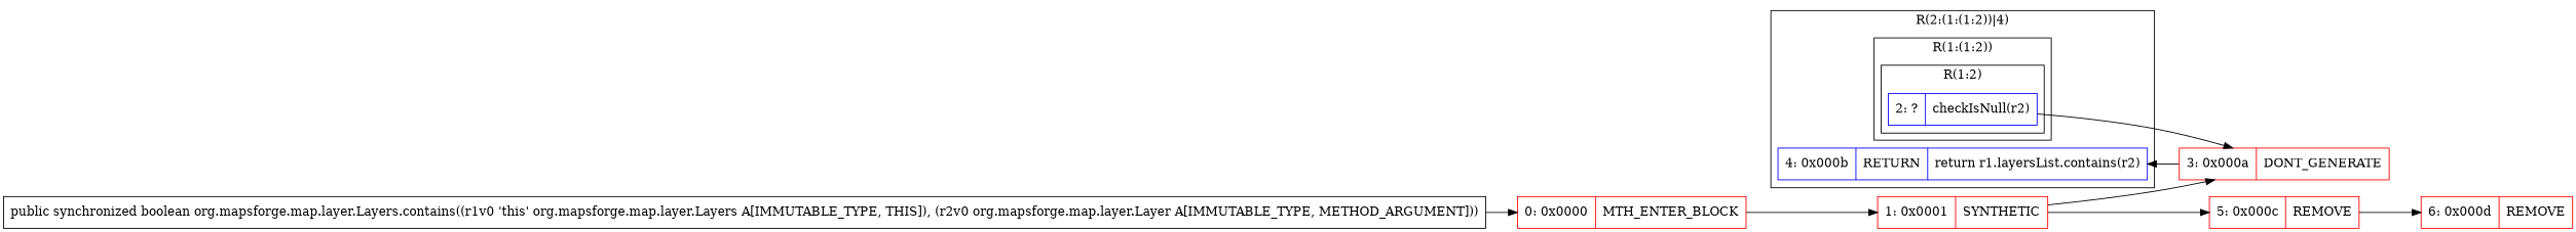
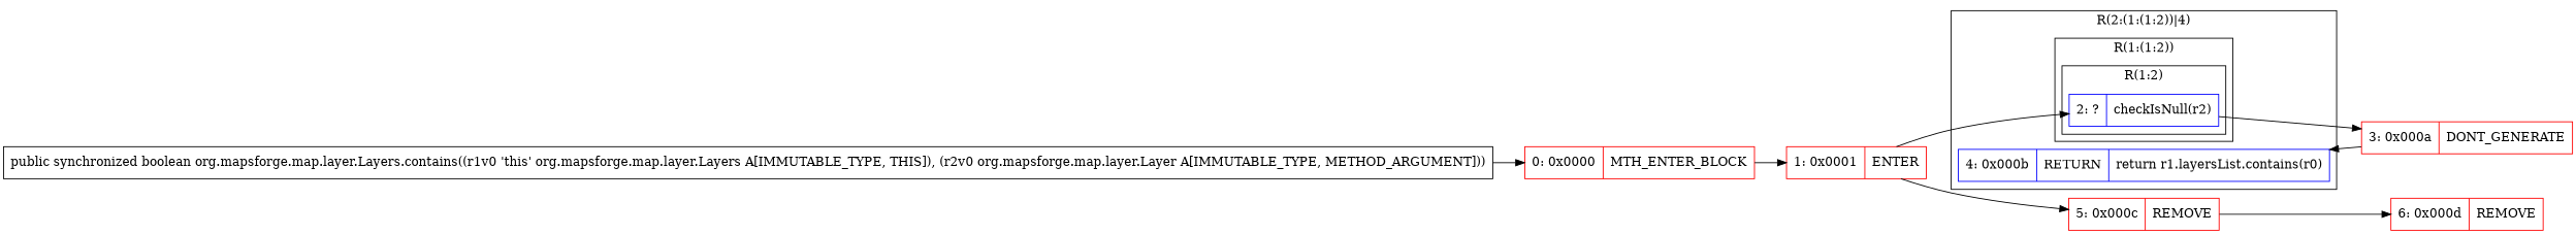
  digraph {
    rankdir=LR
    node [color=red shape=record]
    n1 [color=blue label="{2\:\ ?|checkIsNull(r2)\l}"]
-   n2 [color=blue label="{4\:\ 0x000b|RETURN\l|return r1.layersList.contains(r2)\l}"]
+   n2 [color=blue label="{4\:\ 0x000b|RETURN\l|return r1.layersList.contains(r0)\l}"]
    n3 [label="{3\:\ 0x000a|DONT_GENERATE\l}"]
    n4 [label="{0\:\ 0x0000|MTH_ENTER_BLOCK\l}"]
-   n5 [label="{1\:\ 0x0001|SYNTHETIC\l}"]
+   n5 [label="{1\:\ 0x0001|ENTER\l}"]
    n6 [label="{5\:\ 0x000c|REMOVE\l}"]
    n7 [label="{6\:\ 0x000d|REMOVE\l}"]
    n8 [label="{public synchronized boolean org.mapsforge.map.layer.Layers.contains((r1v0 'this' org.mapsforge.map.layer.Layers A[IMMUTABLE_TYPE, THIS]), (r2v0 org.mapsforge.map.layer.Layer A[IMMUTABLE_TYPE, METHOD_ARGUMENT])) }" color=""]
    subgraph cluster_1 {
      label="R(2:(1:(1:2))|4)"
      n2
      subgraph cluster_2 {
        label="R(1:(1:2))"
        subgraph cluster_3 {
          label="R(1:2)"
          n1
        }
      }
    }
    n1 -> n3
    n3 -> n2
    n4 -> n5
-   n5 -> n3
+   n5 -> n1
    n5 -> n6
    n6 -> n7
    n8 -> n4
  }
